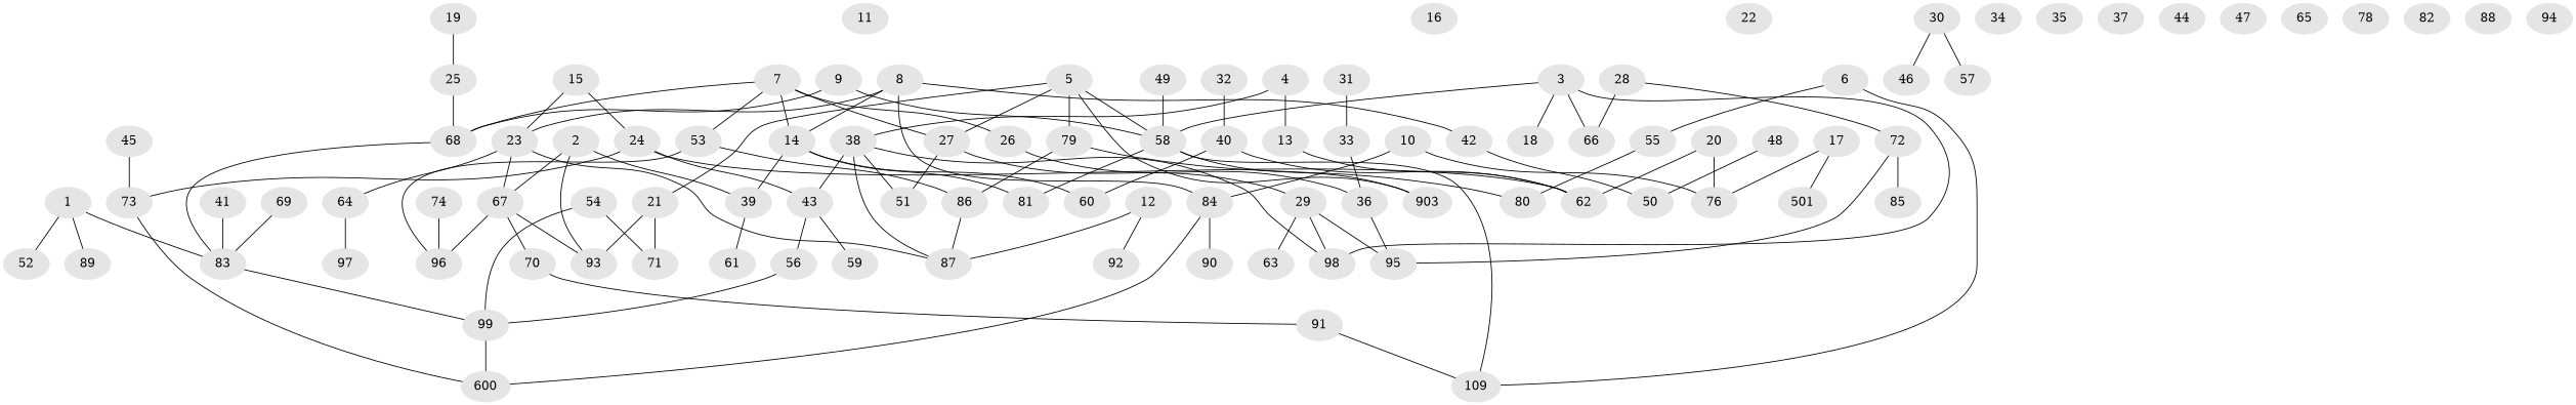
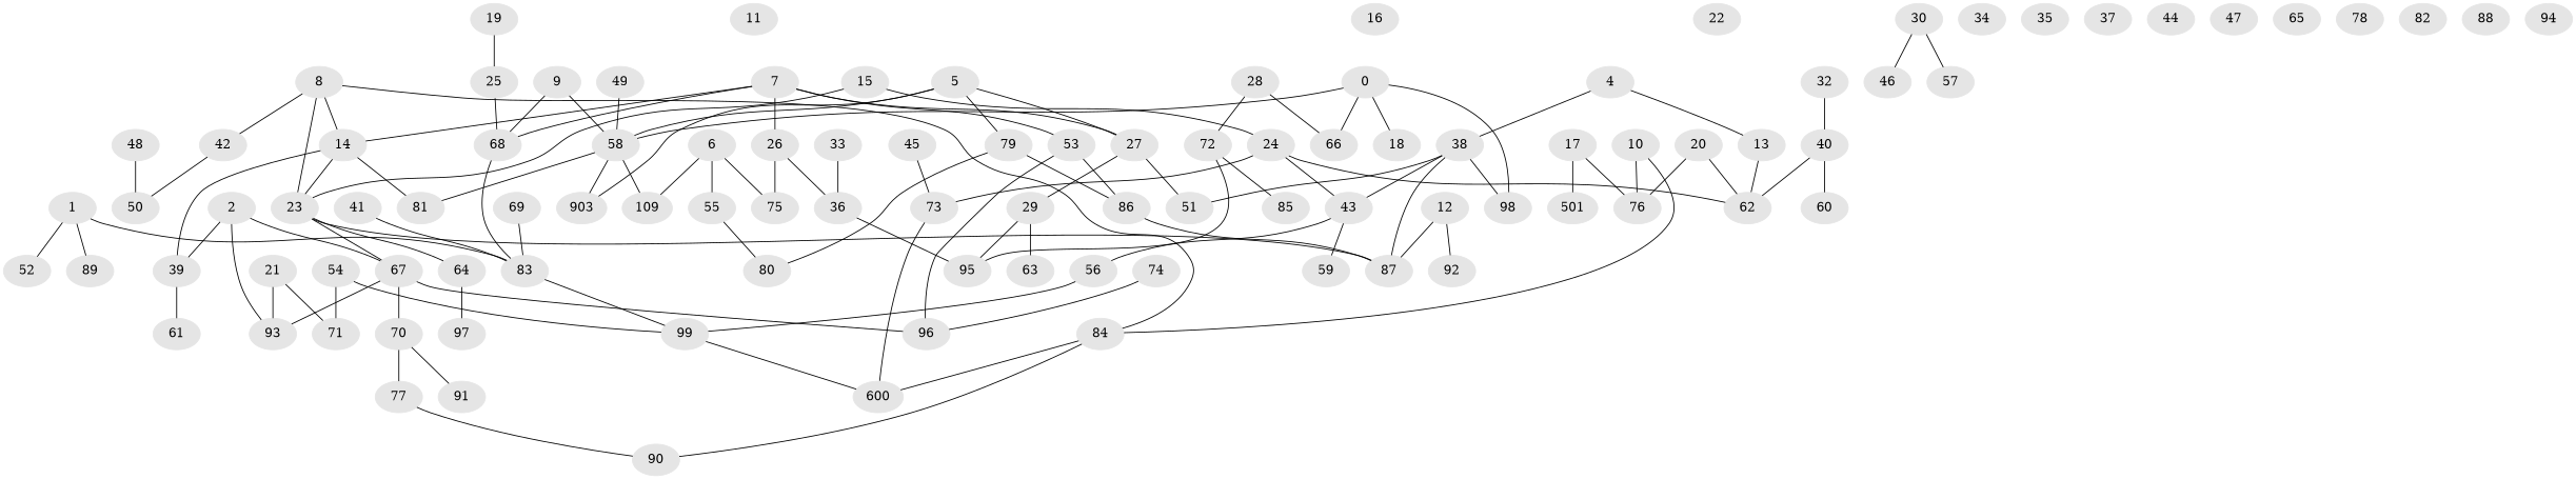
  graph {
    node [color=gray90 style=filled]
    1
    52
    83
    89
    99
    2
    39
    67
    93
    61
    96
    70
-   3
+   3 [label=0]
    18
    58
    66
    98
    n18 [label=903]
    n19 [label=109]
    81
    4
    13
    38
    5
    21
    27
    79
    62
    71
    29
    51
    54
    86
    80
    6
    55
+   75
    7
    14
    26
    53
    68
    60
    36
    8
    23
    42
    84
    87
    64
    50
    n52 [label=600]
    90
    9
    10
    76
    11
    12
    92
    15
    24
    43
    73
    16
    17
    n66 [label=501]
    19
    25
    20
    22
    97
    56
    59
    95
    63
    28
    72
    85
    30
    46
    57
-   31
    33
    32
    40
    34
    35
    37
    41
    44
    45
    47
    48
    49
    65
+   77
    91
    69
    74
    78
    82
    88
    94
    1 -- 52
    1 -- 83
    1 -- 89
    83 -- 99
    99 -- n52
    2 -- 39
    2 -- 67
    2 -- 93
    39 -- 61
    67 -- 93
    67 -- 96
    67 -- 70
+   70 -- 77
    70 -- 91
    3 -- 18
    3 -- 58
    3 -- 66
    3 -- 98
    58 -- n18
    58 -- n19
    58 -- 81
    4 -- 13
    4 -- 38
    13 -- 62
    38 -- 98
    38 -- 51
    38 -- 87
    38 -- 43
    5 -- 58
    5 -- n18
-   5 -- 21
    5 -- 27
    5 -- 79
    21 -- 93
    21 -- 71
    27 -- 29
    27 -- 51
    79 -- 86
    79 -- 80
-   29 -- 98
    29 -- 95
    29 -- 63
    54 -- 99
    54 -- 71
    86 -- 87
    6 -- n19
    6 -- 55
+   6 -- 75
    55 -- 80
    7 -- 27
    7 -- 14
    7 -- 26
    7 -- 53
    7 -- 68
    14 -- 39
    14 -- 81
-   14 -- 60
+   14 -- 23
+   26 -- 75
    26 -- 36
    53 -- 96
    53 -- 86
    68 -- 83
    36 -- 95
    8 -- 14
    8 -- 23
    8 -- 42
    8 -- 84
    23 -- 67
    23 -- 87
    23 -- 64
    42 -- 50
    84 -- n52
    84 -- 90
    64 -- 97
    9 -- 58
    9 -- 68
    10 -- 84
    10 -- 76
    12 -- 87
    12 -- 92
    15 -- 23
    15 -- 24
    24 -- 62
    24 -- 43
    24 -- 73
    43 -- 56
    43 -- 59
    73 -- n52
    17 -- 76
    17 -- n66
    19 -- 25
    25 -- 68
    20 -- 62
    20 -- 76
    56 -- 99
    28 -- 66
    28 -- 72
    72 -- 95
    72 -- 85
    30 -- 46
    30 -- 57
-   31 -- 33
    33 -- 36
    32 -- 40
    40 -- 62
    40 -- 60
    41 -- 83
    45 -- 73
    48 -- 50
    49 -- 58
-   91 -- n19
+   77 -- 90
    69 -- 83
    74 -- 96
  }
